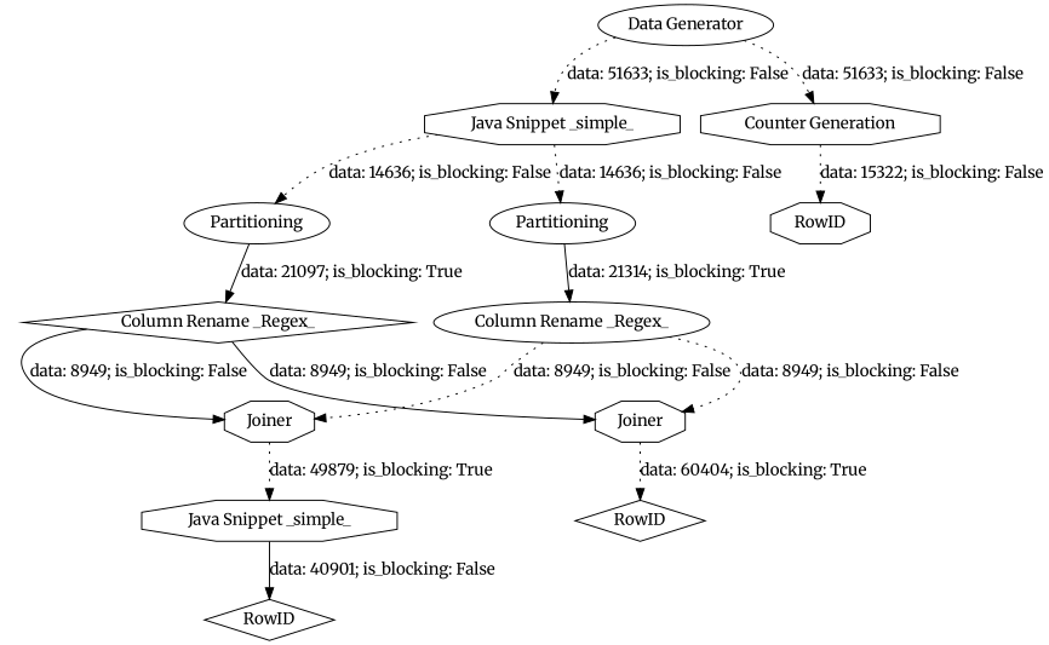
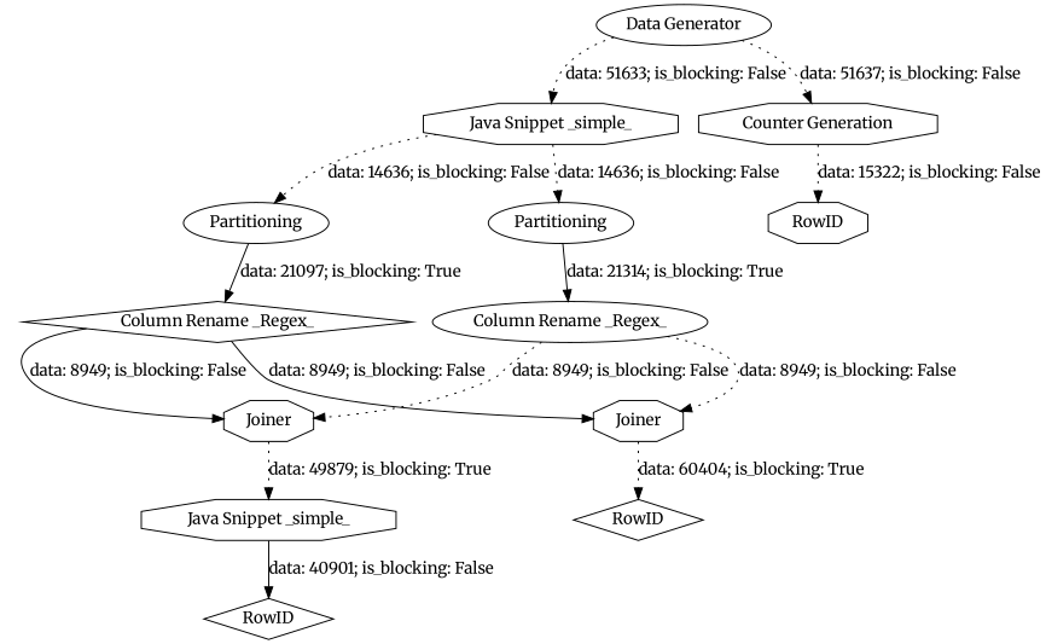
  digraph {
    rankdir=TB
    fontname=Merriweather
    node [shape=octagon fontname=Merriweather]
    edge [style=dotted fontname=Merriweather]
    n1 [label=Joiner]
    n2 [label="Java Snippet _simple_"]
    n3 [label=RowID]
    n4 [label=RowID shape=diamond]
    n5 [label="Column Rename _Regex_" shape=ellipse]
    n6 [label=Joiner]
    n7 [label="Java Snippet _simple_"]
    n8 [label=Partitioning shape=ellipse]
    n9 [label=Partitioning shape=ellipse]
    n10 [label="Column Rename _Regex_" shape=diamond]
    n11 [label=RowID shape=diamond]
    n12 [label="Counter Generation"]
    n13 [label="Data Generator" shape=ellipse]
    n1 -> n2 [label="data: 49879; is_blocking: True"]
    n2 -> n4 [label="data: 40901; is_blocking: False" style=solid]
    n5 -> n1 [label="data: 8949; is_blocking: False"]
    n5 -> n6 [label="data: 8949; is_blocking: False"]
    n6 -> n11 [label="data: 60404; is_blocking: True"]
    n7 -> n8 [label="data: 14636; is_blocking: False"]
    n7 -> n9 [label="data: 14636; is_blocking: False"]
    n8 -> n5 [label="data: 21314; is_blocking: True" style=solid]
    n9 -> n10 [label="data: 21097; is_blocking: True" style=solid]
    n10 -> n1 [label="data: 8949; is_blocking: False" style=solid]
    n10 -> n6 [label="data: 8949; is_blocking: False" style=solid]
    n12 -> n3 [label="data: 15322; is_blocking: False"]
    n13 -> n7 [label="data: 51633; is_blocking: False"]
-   n13 -> n12 [label="data: 51633; is_blocking: False"]
+   n13 -> n12 [label="data: 51637; is_blocking: False"]
  }
